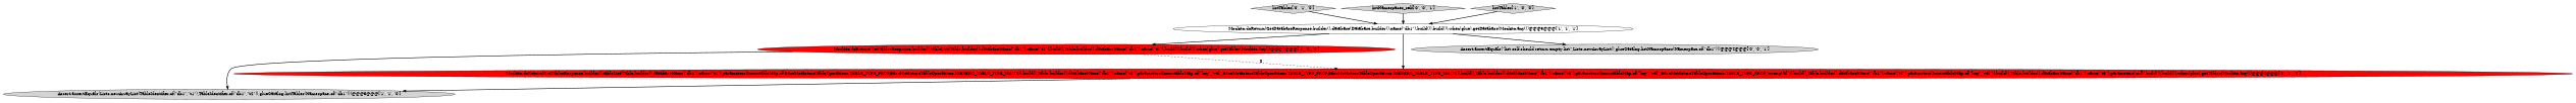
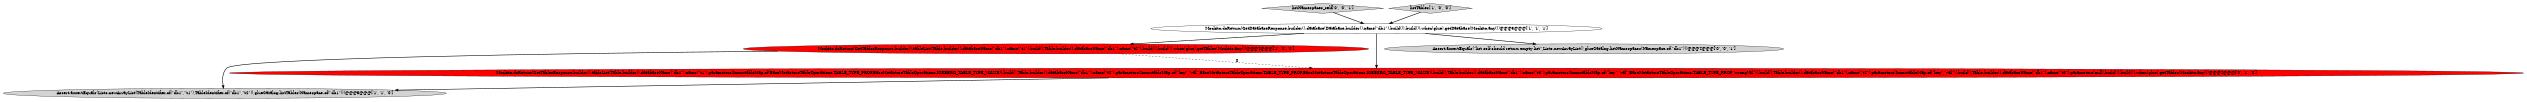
  digraph {
    node [fillcolor=lightgray shape=ellipse style=filled]
    edge [style=bold]
    n1 [fillcolor=red label="Mockito.doReturn(GetTablesResponse.builder().tableList(Table.builder().databaseName(\"db1\").name(\"t1\").build(),Table.builder().databaseName(\"db1\").name(\"t2\").build()).build()).when(glue).getTables(Mockito.any())@@@4@@@['1', '0', '0']"]
    n2 [fillcolor=red label="Mockito.doReturn(GetTablesResponse.builder().tableList(Table.builder().databaseName(\"db1\").name(\"t1\").parameters(ImmutableMap.of(BaseMetastoreTableOperations.TABLE_TYPE_PROP,BaseMetastoreTableOperations.ICEBERG_TABLE_TYPE_VALUE)).build(),Table.builder().databaseName(\"db1\").name(\"t2\").parameters(ImmutableMap.of(\"key\",\"val\",BaseMetastoreTableOperations.TABLE_TYPE_PROP,BaseMetastoreTableOperations.ICEBERG_TABLE_TYPE_VALUE)).build(),Table.builder().databaseName(\"db1\").name(\"t3\").parameters(ImmutableMap.of(\"key\",\"val\",BaseMetastoreTableOperations.TABLE_TYPE_PROP,\"wrongVal\")).build(),Table.builder().databaseName(\"db1\").name(\"t4\").parameters(ImmutableMap.of(\"key\",\"val\")).build(),Table.builder().databaseName(\"db1\").name(\"t5\").parameters(null).build()).build()).when(glue).getTables(Mockito.any())@@@4@@@['0', '1', '0']"]
    n3 [label="Assert.assertEquals(Lists.newArrayList(TableIdentifier.of(\"db1\",\"t1\"),TableIdentifier.of(\"db1\",\"t2\")),glueCatalog.listTables(Namespace.of(\"db1\")))@@@5@@@['1', '1', '0']"]
    n4 [label="Assert.assertEquals(\"list self should return empty list\",Lists.newArrayList(),glueCatalog.listNamespaces(Namespace.of(\"db1\")))@@@4@@@['0', '0', '1']"]
-   n5 [label="listTables['0', '1', '0']" shape=diamond]
    n6 [fillcolor=white label="Mockito.doReturn(GetDatabaseResponse.builder().database(Database.builder().name(\"db1\").build()).build()).when(glue).getDatabase(Mockito.any())@@@3@@@['1', '1', '1']"]
    n7 [label="listNamespaces_self['0', '0', '1']" shape=diamond]
    n8 [label="listTables['1', '0', '0']" shape=diamond]
    n1 -> n2 [label=0 style=dashed]
    n1 -> n3
    n2 -> n3
-   n5 -> n6
    n6 -> n1
    n6 -> n2
    n6 -> n4
    n7 -> n6
    n8 -> n6
  }
